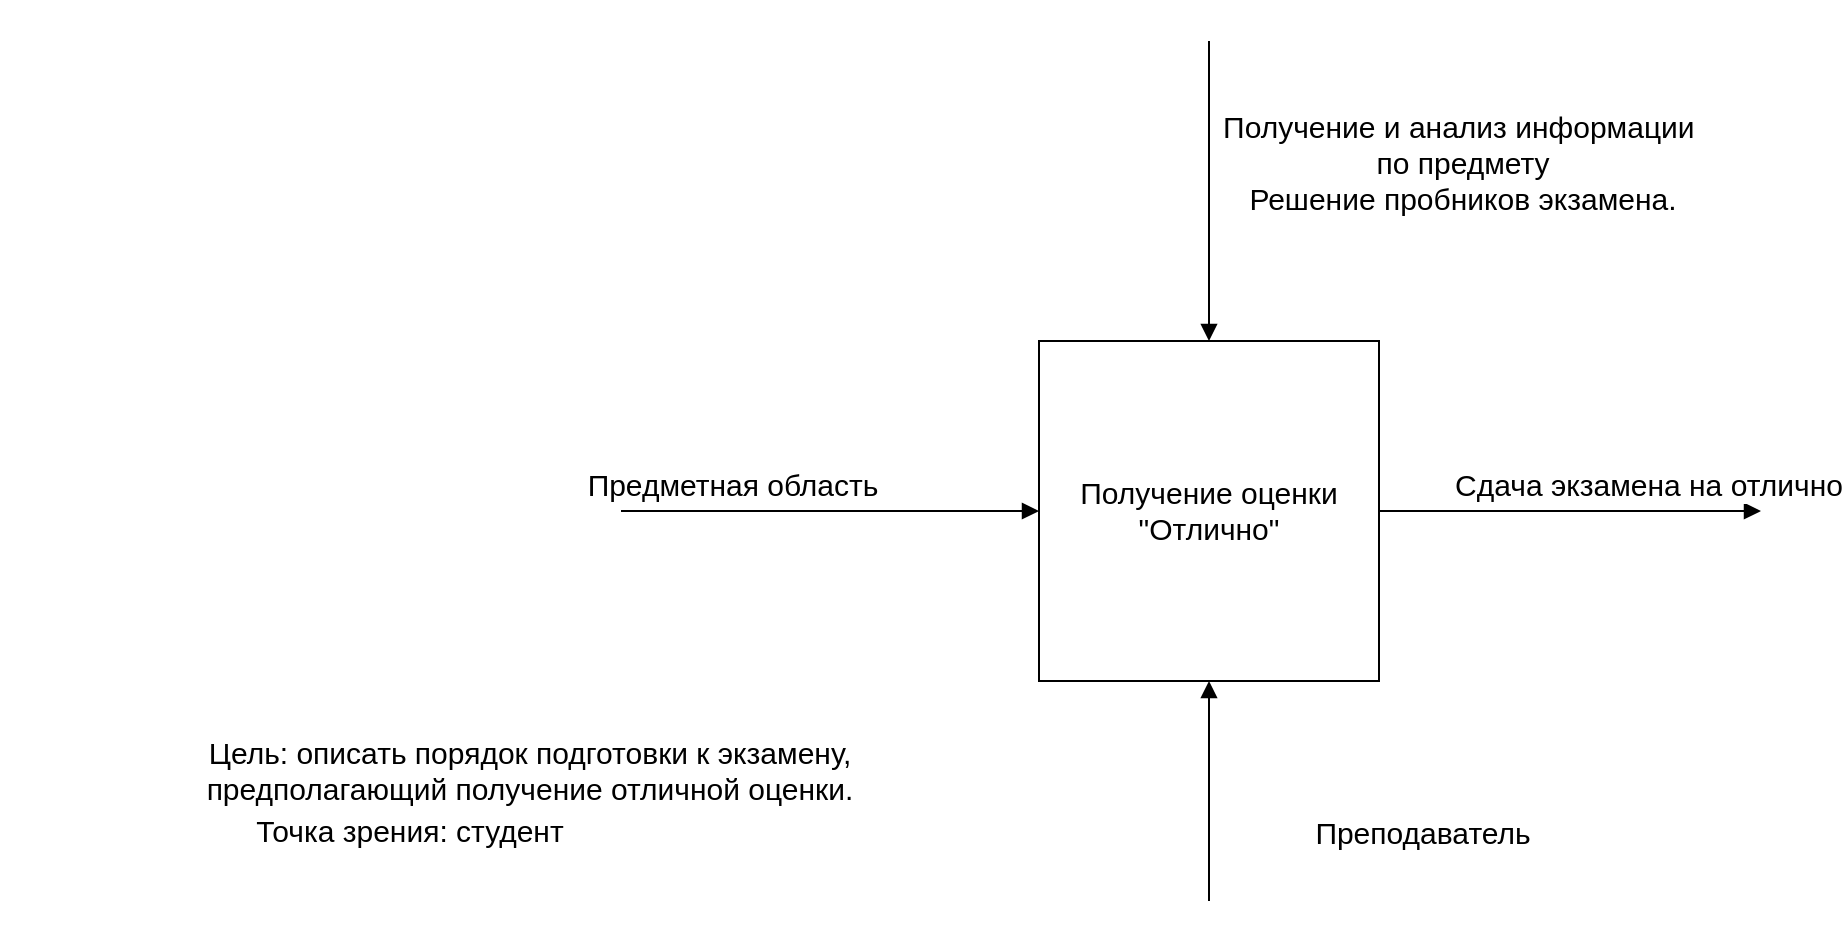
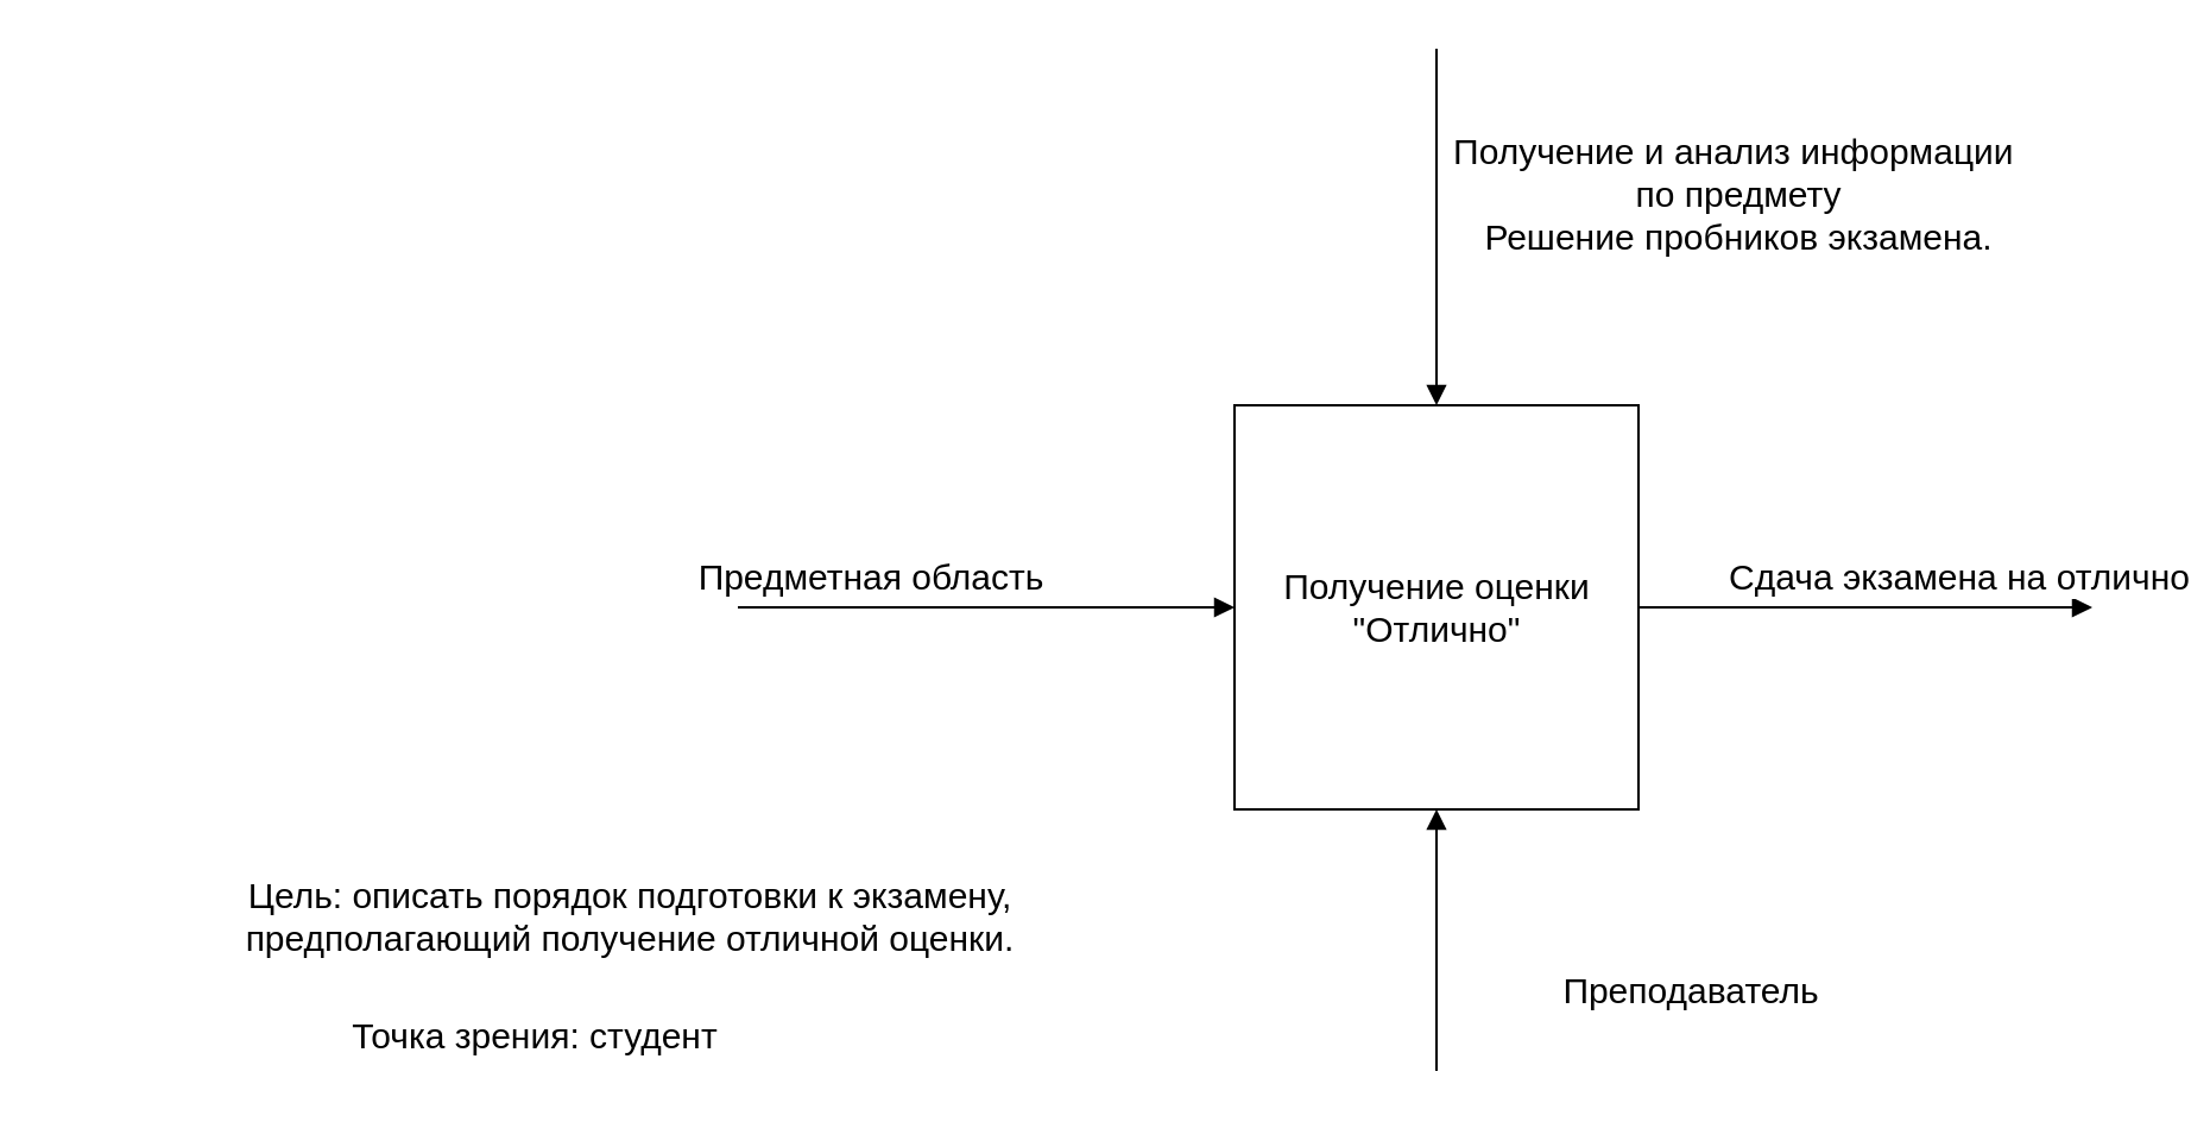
  <mxCell id="0" />
  <mxCell id="1" parent="0" />
  <mxCell id="2" style="edgeStyle=orthogonalEdgeStyle;rounded=0;orthogonalLoop=1;jettySize=auto;html=1;exitX=0;exitY=0.5;exitDx=0;exitDy=0;startArrow=block;startFill=1;endArrow=none;endFill=0;" edge="1" parent="1" source="10"><mxGeometry relative="1" as="geometry"><mxPoint x="310" y="255" as="targetPoint" /><Array as="points"><mxPoint x="310" y="255" /></Array></mxGeometry></mxCell>
  <mxCell id="3" value="Предметная область" style="edgeLabel;html=1;align=center;verticalAlign=middle;resizable=0;points=[];fontSize=15;" vertex="1" connectable="0" parent="2"><mxGeometry x="0.258" y="1" relative="1" as="geometry"><mxPoint x="-23" y="-15" as="offset" /></mxGeometry></mxCell>
  <mxCell id="4" style="edgeStyle=orthogonalEdgeStyle;rounded=0;orthogonalLoop=1;jettySize=auto;html=1;exitX=0.5;exitY=0;exitDx=0;exitDy=0;startArrow=block;startFill=1;endArrow=none;endFill=0;" edge="1" parent="1" source="10"><mxGeometry relative="1" as="geometry"><mxPoint x="604" y="20" as="targetPoint" /></mxGeometry></mxCell>
  <mxCell id="5" value="Получение и анализ информации&amp;nbsp;&lt;br style=&quot;font-size: 15px;&quot;&gt;по предмету&lt;br style=&quot;font-size: 15px;&quot;&gt;Решение пробников экзамена." style="edgeLabel;html=1;align=center;verticalAlign=middle;resizable=0;points=[];fontSize=15;" vertex="1" connectable="0" parent="4"><mxGeometry x="0.313" y="1" relative="1" as="geometry"><mxPoint x="127" y="9" as="offset" /></mxGeometry></mxCell>
  <mxCell id="6" style="edgeStyle=orthogonalEdgeStyle;rounded=0;orthogonalLoop=1;jettySize=auto;html=1;exitX=1;exitY=0.5;exitDx=0;exitDy=0;startArrow=none;startFill=0;endArrow=block;endFill=1;" edge="1" parent="1" source="10"><mxGeometry relative="1" as="geometry"><mxPoint x="880" y="255" as="targetPoint" /><Array as="points"><mxPoint x="880" y="255" /></Array></mxGeometry></mxCell>
  <mxCell id="7" value="Сдача экзамена на отлично" style="edgeLabel;html=1;align=center;verticalAlign=middle;resizable=0;points=[];fontSize=15;" vertex="1" connectable="0" parent="6"><mxGeometry x="0.407" y="-2" relative="1" as="geometry"><mxPoint y="-16" as="offset" /></mxGeometry></mxCell>
  <mxCell id="8" style="edgeStyle=orthogonalEdgeStyle;rounded=0;orthogonalLoop=1;jettySize=auto;html=1;exitX=0.5;exitY=1;exitDx=0;exitDy=0;startArrow=block;startFill=1;endArrow=none;endFill=0;" edge="1" parent="1" source="10"><mxGeometry relative="1" as="geometry"><mxPoint x="604" y="450" as="targetPoint" /></mxGeometry></mxCell>
  <mxCell id="9" value="Преподаватель" style="edgeLabel;html=1;align=center;verticalAlign=middle;resizable=0;points=[];fontSize=15;" vertex="1" connectable="0" parent="8"><mxGeometry x="0.246" y="1" relative="1" as="geometry"><mxPoint x="105" y="7" as="offset" /></mxGeometry></mxCell>
  <mxCell id="10" value="Получение оценки &lt;br&gt;&quot;Отлично&quot;" style="html=1;fontSize=15;" vertex="1" parent="1"><mxGeometry x="519" y="170" width="170" height="170" as="geometry" /></mxCell>
  <mxCell id="11" value="Цель: описать порядок подготовки к экзамену, предполагающий получение отличной оценки." style="text;html=1;strokeColor=none;fillColor=none;align=center;verticalAlign=middle;whiteSpace=wrap;rounded=0;fontSize=15;" vertex="1" parent="1"><mxGeometry x="80" y="370" width="370" height="30" as="geometry" /></mxCell>
- <mxCell id="12" value="Точка зрения: студент" style="text;html=1;strokeColor=none;fillColor=none;align=center;verticalAlign=middle;whiteSpace=wrap;rounded=0;fontSize=15;" vertex="1" parent="1"><mxGeometry x="20" y="400" width="370" height="30" as="geometry" /></mxCell>
+ <mxCell id="12" value="Точка зрения: студент" style="text;html=1;strokeColor=none;fillColor=none;align=center;verticalAlign=middle;whiteSpace=wrap;rounded=0;fontSize=15;" vertex="1" parent="1"><mxGeometry x="40" y="420" width="370" height="30" as="geometry" /></mxCell>
